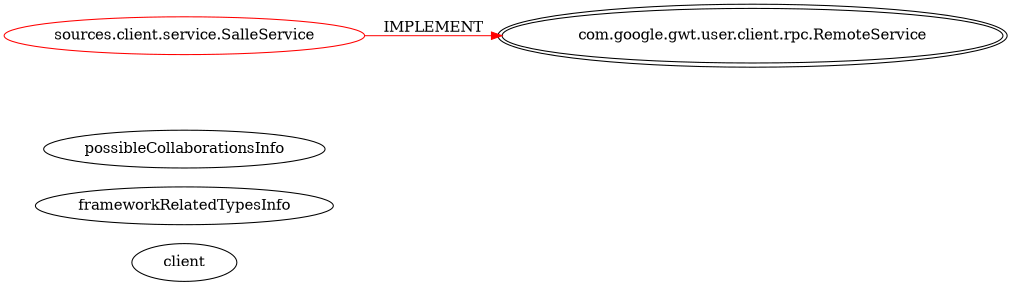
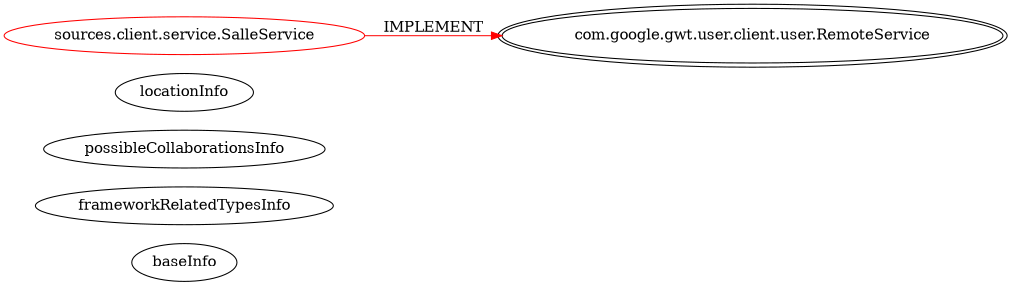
  digraph {
    rankdir=LR
-   baseInfo [category=extension_graph graphId=185 isAnonymous=false possibleRelation=false label=client]
+   baseInfo [category=extension_graph graphId=185 isAnonymous=false possibleRelation=false]
    frameworkRelatedTypesInfo [0="com.google.gwt.user.client.rpc.RemoteService"]
    possibleCollaborationsInfo
+   locationInfo [contextSignature=SalleService filePath="/MainMain-ChatCafeine/ChatCafeine-master/ChatCafeine/src/sources/client/service/SalleService.java" graphId=185 projectName="MainMain-ChatCafeine"]
    n5 [color=red isFrameworkType=false label="sources.client.service.SalleService" vertexType=ROOT_CLIENT_CLASS_DECLARATION]
-   n6 [isFrameworkType=true label="com.google.gwt.user.client.rpc.RemoteService" peripheries=2 vertexType=FRAMEWORK_INTERFACE_TYPE]
+   n6 [isFrameworkType=true label="com.google.gwt.user.client.user.RemoteService" peripheries=2 vertexType=FRAMEWORK_INTERFACE_TYPE]
    n5 -> n6 [color=red label=IMPLEMENT]
  }
